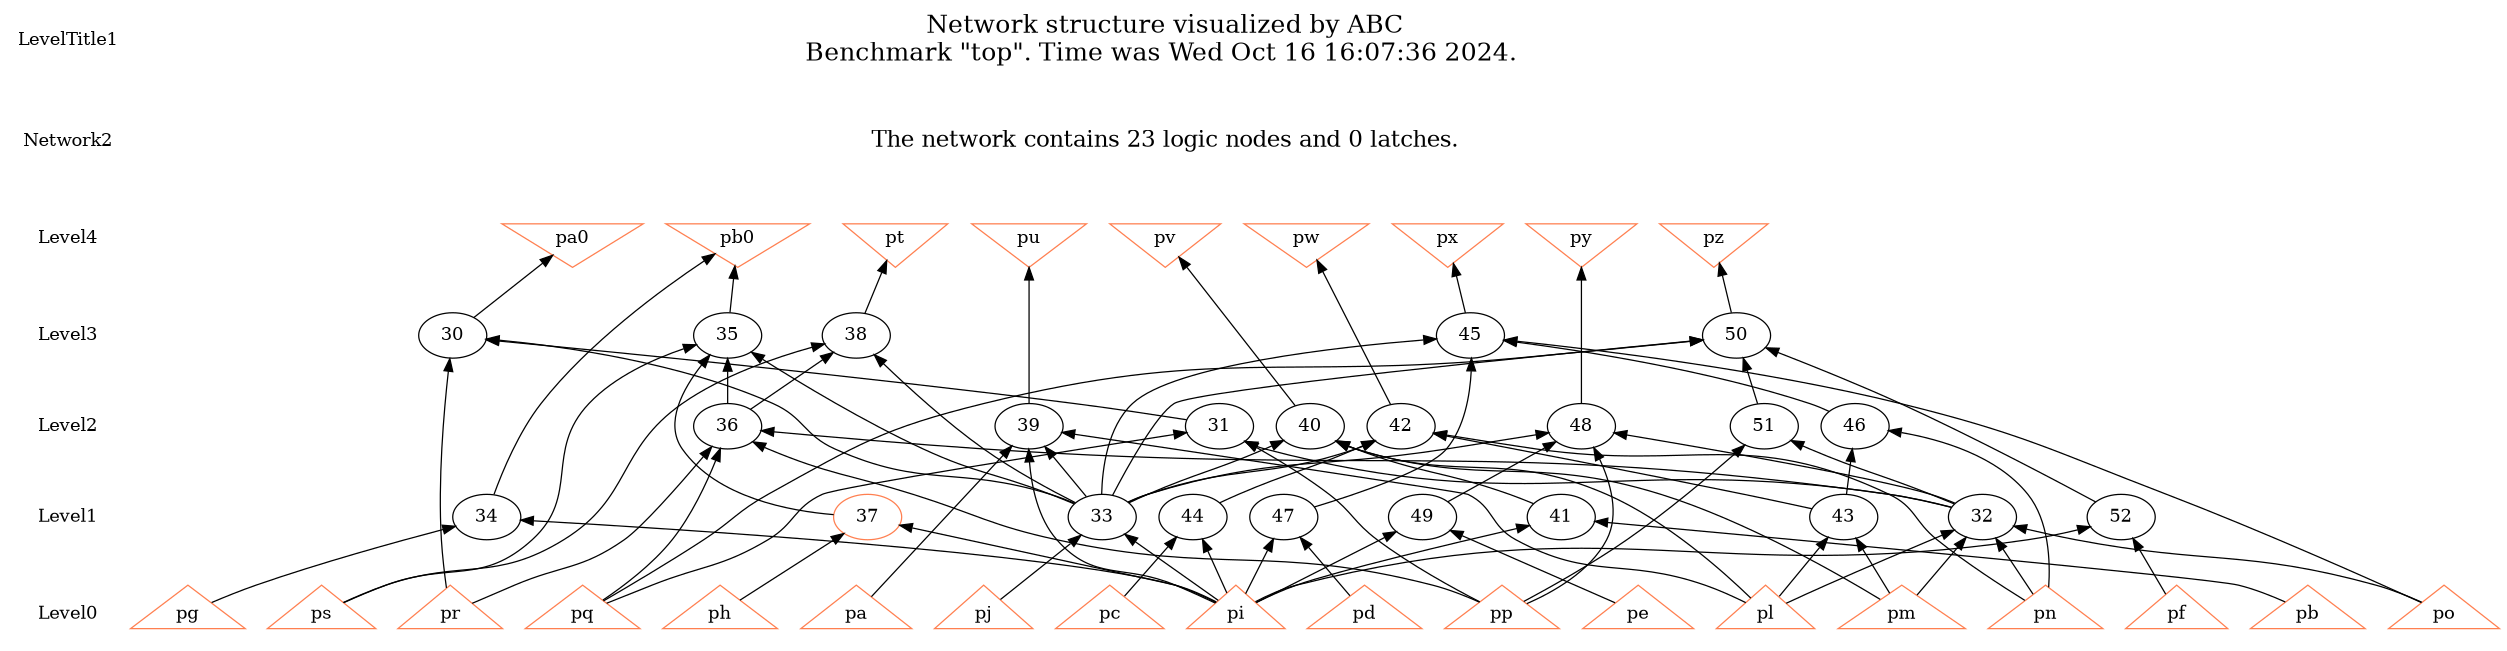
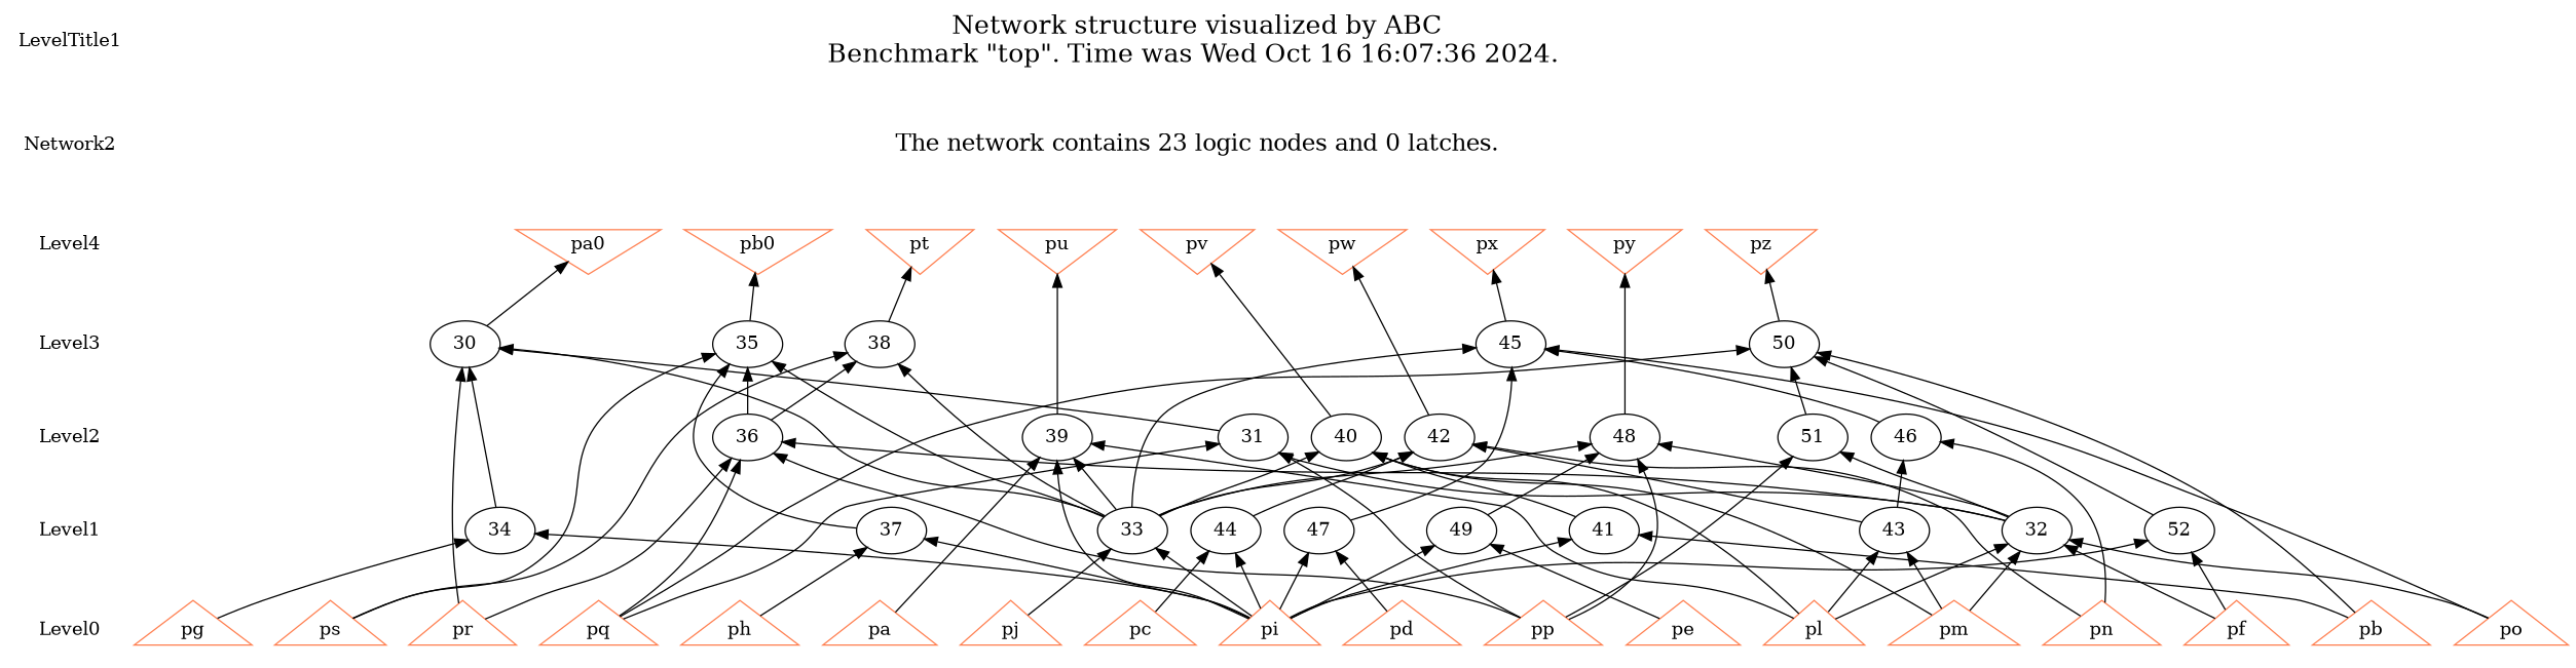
  digraph {
    node [shape=ellipse]
    edge [dir=back style=solid]
    LevelTitle1 [shape=plaintext]
    n2 [label=Network2 shape=plaintext]
    Level4 [shape=plaintext]
    Level3 [shape=plaintext]
    Level2 [shape=plaintext]
    Level1 [shape=plaintext]
    Level0 [shape=plaintext]
    n8 [fontname="Times-Roman" fontsize=20 label="Network structure visualized by ABC\nBenchmark \"top\". Time was Wed Oct 16 16:07:36 2024. " shape=plaintext]
    n9 [fontname="Times-Roman" fontsize=18 label="The network contains 23 logic nodes and 0 latches.\n" shape=plaintext]
    n10 [color=coral fillcolor=coral label=pa0 shape=invtriangle]
    n11 [color=coral fillcolor=coral label=pb0 shape=invtriangle]
    n12 [color=coral fillcolor=coral label=pt shape=invtriangle]
    n13 [color=coral fillcolor=coral label=pu shape=invtriangle]
    n14 [color=coral fillcolor=coral label=pv shape=invtriangle]
    n15 [color=coral fillcolor=coral label=pw shape=invtriangle]
    n16 [color=coral fillcolor=coral label=px shape=invtriangle]
    n17 [color=coral fillcolor=coral label=py shape=invtriangle]
    n18 [color=coral fillcolor=coral label=pz shape=invtriangle]
    n19 [label="30\n"]
    n20 [label="35\n"]
    n21 [label="38\n"]
    n22 [label="45\n"]
    n23 [label="50\n"]
    n24 [label="31\n"]
    n25 [label="36\n"]
    n26 [label="39\n"]
    n27 [label="40\n"]
    n28 [label="42\n"]
    n29 [label="46\n"]
    n30 [label="48\n"]
    n31 [label="51\n"]
    n32 [label="32\n"]
    n33 [label="33\n"]
    n34 [label="34\n"]
-   n35 [label="37\n" color=coral]
+   n35 [label="37\n"]
    n36 [label="41\n"]
    n37 [label="43\n"]
    n38 [label="44\n"]
    n39 [label="47\n"]
    n40 [label="49\n"]
    n41 [label="52\n"]
    n42 [color=coral fillcolor=coral label=pp shape=triangle]
    n43 [color=coral fillcolor=coral label=pq shape=triangle]
    n44 [color=coral fillcolor=coral label=pr shape=triangle]
    n45 [color=coral fillcolor=coral label=ps shape=triangle]
    n46 [color=coral fillcolor=coral label=pa shape=triangle]
    n47 [color=coral fillcolor=coral label=pb shape=triangle]
    n48 [color=coral fillcolor=coral label=pc shape=triangle]
    n49 [color=coral fillcolor=coral label=pd shape=triangle]
    n50 [color=coral fillcolor=coral label=pe shape=triangle]
    n51 [color=coral fillcolor=coral label=pf shape=triangle]
    n52 [color=coral fillcolor=coral label=pg shape=triangle]
    n53 [color=coral fillcolor=coral label=ph shape=triangle]
    n54 [color=coral fillcolor=coral label=pi shape=triangle]
    n55 [color=coral fillcolor=coral label=pj shape=triangle]
    n56 [color=coral fillcolor=coral label=pl shape=triangle]
    n57 [color=coral fillcolor=coral label=pm shape=triangle]
    n58 [color=coral fillcolor=coral label=pn shape=triangle]
    n59 [color=coral fillcolor=coral label=po shape=triangle]
    subgraph sub_1 {
      LevelTitle1
      n2
      Level4
      Level3
      Level2
      Level1
      Level0
    }
    subgraph sub_2 {
      rank=same
      LevelTitle1
      n8
    }
    subgraph sub_3 {
      rank=same
      n2
      n9
    }
    subgraph sub_4 {
      rank=same
      Level4
      n10
      n11
      n12
      n13
      n14
      n15
      n16
      n17
      n18
    }
    subgraph sub_5 {
      rank=same
      Level3
      n19
      n20
      n21
      n22
      n23
    }
    subgraph sub_6 {
      rank=same
      Level2
      n24
      n25
      n26
      n27
      n28
      n29
      n30
      n31
    }
    subgraph sub_7 {
      rank=same
      Level1
      n32
      n33
      n34
      n35
      n36
      n37
      n38
      n39
      n40
      n41
    }
    subgraph sub_8 {
      rank=same
      Level0
      n42
      n43
      n44
      n45
      n46
      n47
      n48
      n49
      n50
      n51
      n52
      n53
      n54
      n55
      n56
      n57
      n58
      n59
    }
    LevelTitle1 -> n2 [style=invis]
    n2 -> Level4 [style=invis]
    Level4 -> Level3 [style=invis]
    Level3 -> Level2 [style=invis]
    Level2 -> Level1 [style=invis]
    Level1 -> Level0 [style=invis]
    n8 -> n9 [style=invis]
    n9 -> n10 [style=invis]
    n9 -> n11 [style=invis]
    n9 -> n12 [style=invis]
    n9 -> n13 [style=invis]
    n9 -> n14 [style=invis]
    n9 -> n15 [style=invis]
    n9 -> n16 [style=invis]
    n9 -> n17 [style=invis]
    n9 -> n18 [style=invis]
    n10 -> n11 [style=invis]
    n10 -> n19
    n11 -> n12 [style=invis]
    n11 -> n20
    n12 -> n13 [style=invis]
    n12 -> n21
    n13 -> n14 [style=invis]
    n13 -> n26
    n14 -> n15 [style=invis]
    n14 -> n27
    n15 -> n16 [style=invis]
    n15 -> n28
    n16 -> n17 [style=invis]
    n16 -> n22
    n17 -> n18 [style=invis]
    n17 -> n30
    n18 -> n23
    n19 -> n24
    n19 -> n33
-   n11 -> n34
+   n19 -> n34
    n19 -> n44
    n20 -> n25
    n20 -> n33
    n20 -> n35
    n20 -> n45
    n21 -> n25
    n21 -> n33
    n21 -> n45
    n22 -> n29
    n22 -> n33
    n22 -> n39
    n22 -> n59
    n23 -> n31
-   n23 -> n33
+   n23 -> n47
    n23 -> n41
    n23 -> n43
    n24 -> n32
    n24 -> n42
    n24 -> n43
    n25 -> n32
    n25 -> n42
    n25 -> n43
    n25 -> n44
    n26 -> n33
    n26 -> n46
    n26 -> n54
    n26 -> n56
    n27 -> n33
    n27 -> n36
    n27 -> n56
    n27 -> n57
    n28 -> n33
    n28 -> n37
    n28 -> n38
    n28 -> n58
    n29 -> n37
    n29 -> n58
    n30 -> n32
    n30 -> n33
    n30 -> n40
    n30 -> n42
    n31 -> n32
    n31 -> n42
    n32 -> n56
    n32 -> n57
-   n32 -> n58
+   n32 -> n51
    n32 -> n59
    n33 -> n54
    n33 -> n55
    n34 -> n52
    n34 -> n54
    n35 -> n53
    n35 -> n54
    n36 -> n47
    n36 -> n54
    n37 -> n56
    n37 -> n57
    n38 -> n48
    n38 -> n54
    n39 -> n49
    n39 -> n54
    n40 -> n50
    n40 -> n54
    n41 -> n51
    n41 -> n54
  }
